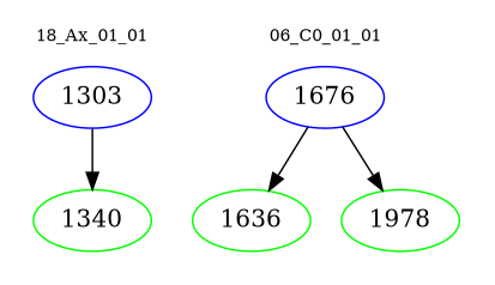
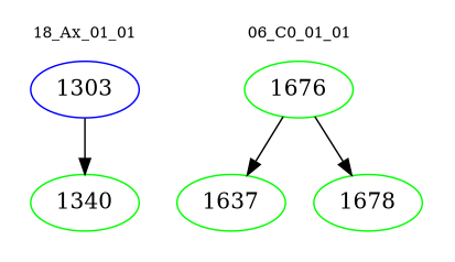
  digraph {
    fontname="DejaVu Serif"
    node [color=green fontname="DejaVu Serif"]
    edge [color=black fontname="DejaVu Serif"]
    n1 [color=blue label=1303]
    n2 [label=1340]
-   n3 [color=blue label=1676]
-   n4 [label=1636]
-   n5 [label=1978]
+   n3 [label=1676]
+   n4 [label=1637]
+   n5 [label=1678]
    subgraph cluster_1 {
      color=white
      fontsize=10
      label="18_Ax_01_01"
      n1
      n2
    }
    subgraph cluster_2 {
      color=white
      fontsize=10
      label="06_C0_01_01"
      n3
      n4
      n5
    }
    n1 -> n2
    n3 -> n4
    n3 -> n5
  }
